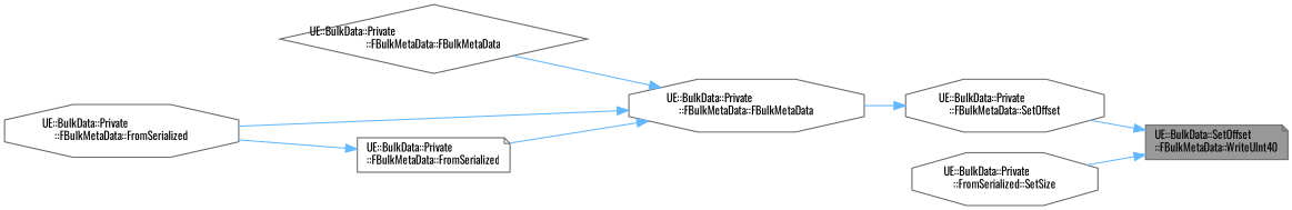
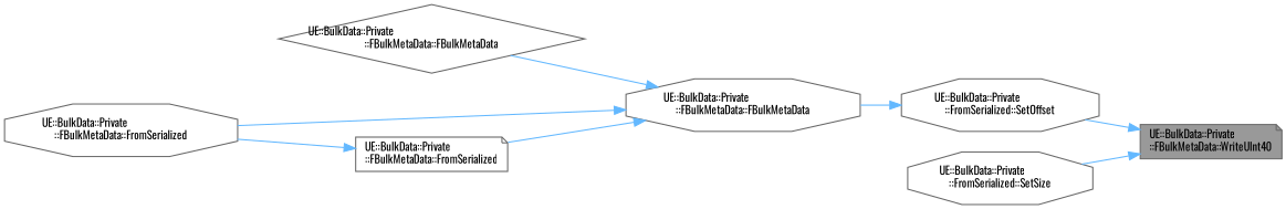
  digraph {
    fontname=Oswald
    rankdir=RL
    node [color=grey40 fillcolor=white fontname=Oswald fontsize=10 shape=octagon style=filled]
    edge [color=steelblue1 dir=back fontname=Oswald fontsize=10 labelfontname=Helvetica labelfontsize=10 style=solid]
-   n1 [color=gray40 fillcolor=grey60 fontcolor=black height=0.2 label="UE::BulkData::SetOffset\l::FBulkMetaData::WriteUInt40" shape=note width=0.4]
-   n2 [height=0.2 label="UE::BulkData::Private\l::FBulkMetaData::SetOffset" width=0.4]
+   n1 [color=gray40 fillcolor=grey60 fontcolor=black height=0.2 label="UE::BulkData::Private\l::FBulkMetaData::WriteUInt40" shape=note width=0.4]
+   n2 [height=0.2 label="UE::BulkData::Private\l::FromSerialized::SetOffset" width=0.4]
    n3 [height=0.2 label="UE::BulkData::Private\l::FromSerialized::SetSize" width=0.4]
    n4 [height=0.2 label="UE::BulkData::Private\l::FBulkMetaData::FBulkMetaData" width=0.4]
    n5 [height=0.2 label="UE::BulkData::Private\l::FBulkMetaData::FBulkMetaData" shape=diamond width=0.4]
    n6 [height=0.2 label="UE::BulkData::Private\l::FBulkMetaData::FromSerialized" width=0.4]
    n7 [height=0.2 label="UE::BulkData::Private\l::FBulkMetaData::FromSerialized" shape=note width=0.4]
    n1 -> n2
    n1 -> n3
    n2 -> n4
    n4 -> n5
    n4 -> n6
    n4 -> n7
    n7 -> n6
  }
